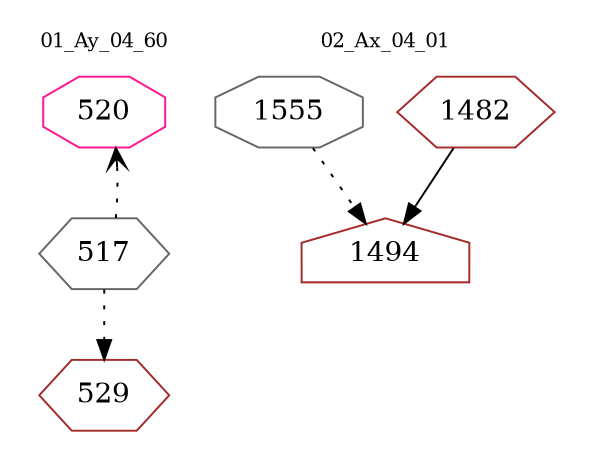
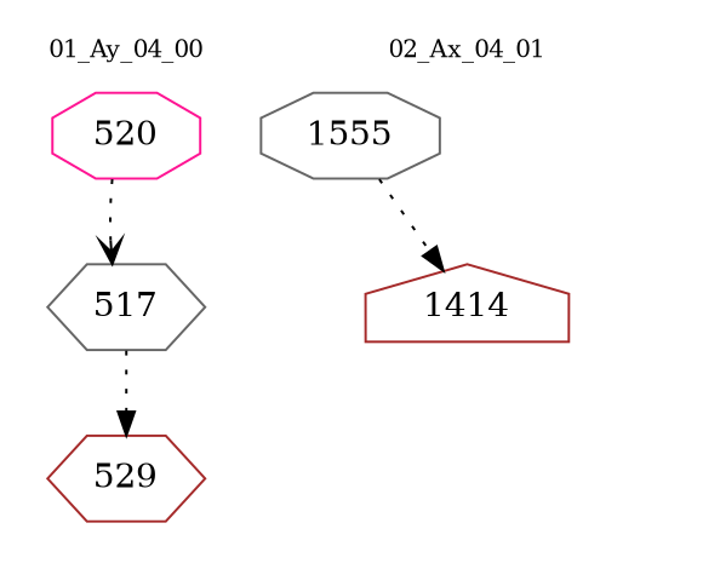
  digraph {
    fontname="DejaVu Serif"
    node [color=brown fontname="DejaVu Serif" shape=hexagon]
    edge [arrowhead=normal color=black fontname="DejaVu Serif" style=dotted]
    n1 [color=deeppink label=520 shape=octagon]
    n2 [color=gray40 label=517]
    n3 [label=529]
-   n4 [label=1482]
-   n5 [label=1494 shape=house]
+   n5 [label=1414 shape=house]
    n6 [color=gray40 label=1555 shape=octagon]
    subgraph cluster_1 {
      color=white
      fontsize=10
-     label="01_Ay_04_60"
+     label="01_Ay_04_00"
      n1
      n2
      n3
    }
    subgraph cluster_2 {
      color=white
      fontsize=10
      label="02_Ax_04_01"
-     n4
      n5
      n6
    }
-   n2 -> n1 [arrowhead=vee]
+   n1 -> n2 [arrowhead=vee]
    n2 -> n3
-   n4 -> n5 [style=solid]
    n6 -> n5
  }
